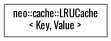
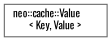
  digraph {
    rankdir=LR
    fontname=Oswald
-   n1 [color=grey40 fillcolor=white fontname=Oswald fontsize=10 height=0.2 label="neo::cache::LRUCache\l\< Key, Value \>" shape=box style=filled width=0.4]
+   n1 [color=grey40 fillcolor=white fontname=Oswald fontsize=10 height=0.2 label="neo::cache::Value\l\< Key, Value \>" shape=box style=filled width=0.4]
  }
